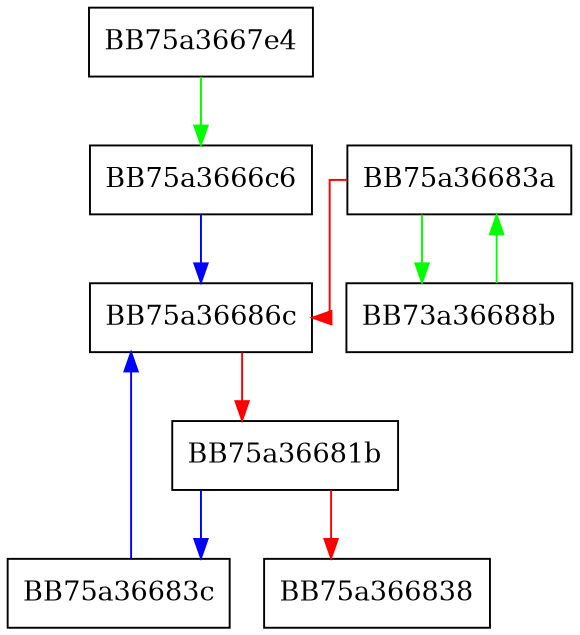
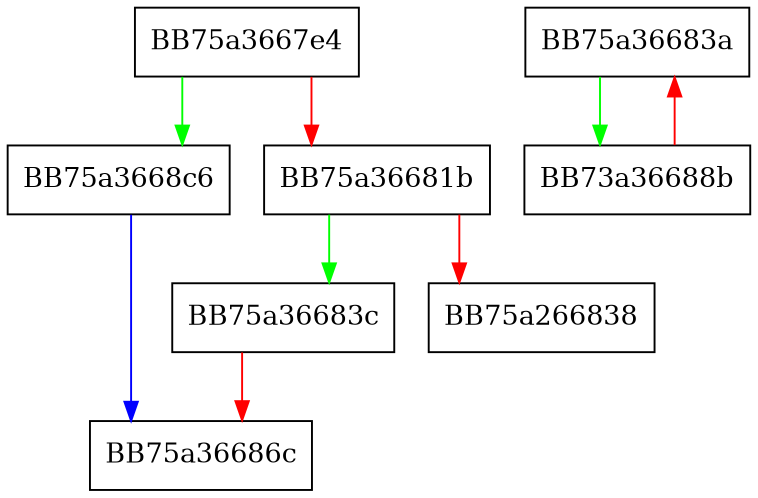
  digraph {
    splines=ortho
    node [shape=box]
    edge [color=green]
    BB75a3667e4
-   BB75a3668c6 [label=BB75a3666c6]
+   BB75a3668c6
    BB75a36681b
    BB75a36686c
    n5 [label=BB75a36683c]
-   BB75a366838
+   BB75a366838 [label=BB75a266838]
    BB75a36683a
    n8 [label=BB73a36688b]
    BB75a3667e4 -> BB75a3668c6
-   BB75a36686c -> BB75a36681b [color=red]
+   BB75a3667e4 -> BB75a36681b [color=red]
    BB75a3668c6 -> BB75a36686c [color=blue]
-   BB75a36681b -> n5 [color=blue]
+   BB75a36681b -> n5
    BB75a36681b -> BB75a366838 [color=red]
-   n5 -> BB75a36686c [color=blue]
-   BB75a36683a -> BB75a36686c [color=red]
+   n5 -> BB75a36686c [color=red]
    BB75a36683a -> n8
-   n8 -> BB75a36683a
+   n8 -> BB75a36683a [color=red]
  }
